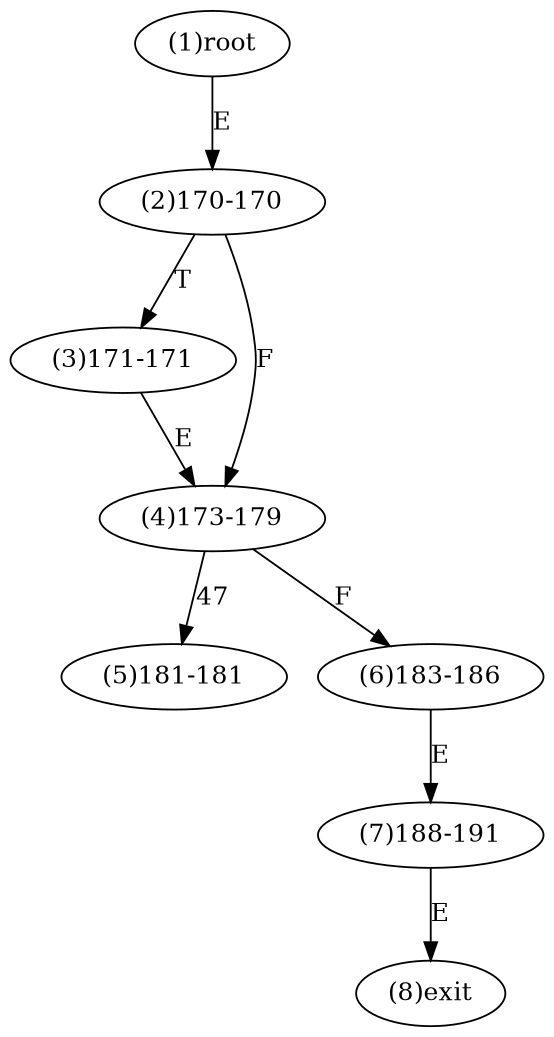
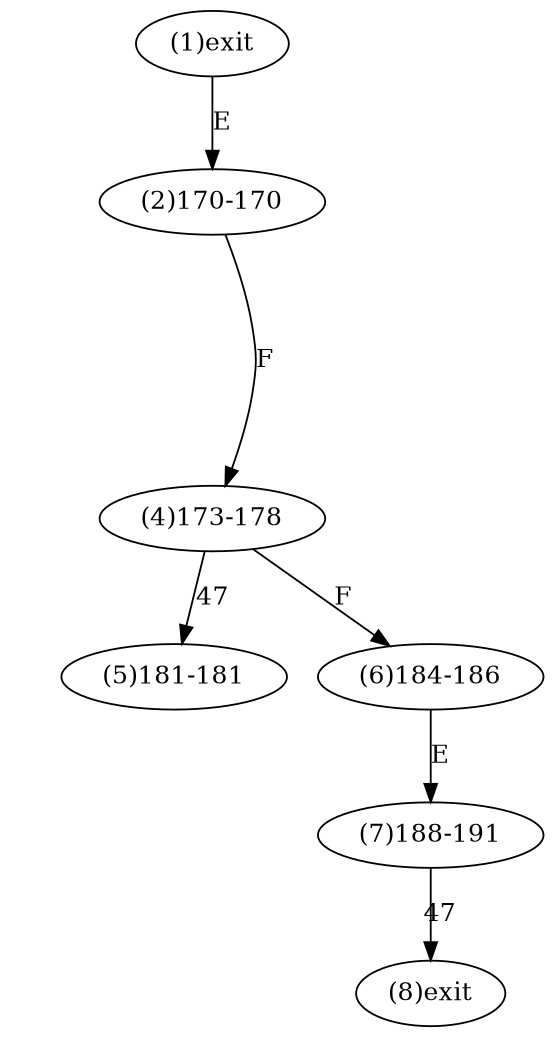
  digraph {
-   n1 [label="(1)root"]
+   n1 [label="(1)exit"]
    n2 [label="(2)170-170"]
-   n3 [label="(3)171-171"]
-   n4 [label="(4)173-179"]
+   n4 [label="(4)173-178"]
    n5 [label="(5)181-181"]
-   n6 [label="(6)183-186"]
+   n6 [label="(6)184-186"]
    n7 [label="(7)188-191"]
    n8 [label="(8)exit"]
    n1 -> n2 [label=E]
-   n2 -> n3 [label=T]
    n2 -> n4 [label=F]
-   n3 -> n4 [label=E]
    n4 -> n5 [label=47]
    n4 -> n6 [label=F]
    n6 -> n7 [label=E]
-   n7 -> n8 [label=E]
+   n7 -> n8 [label=47]
  }
